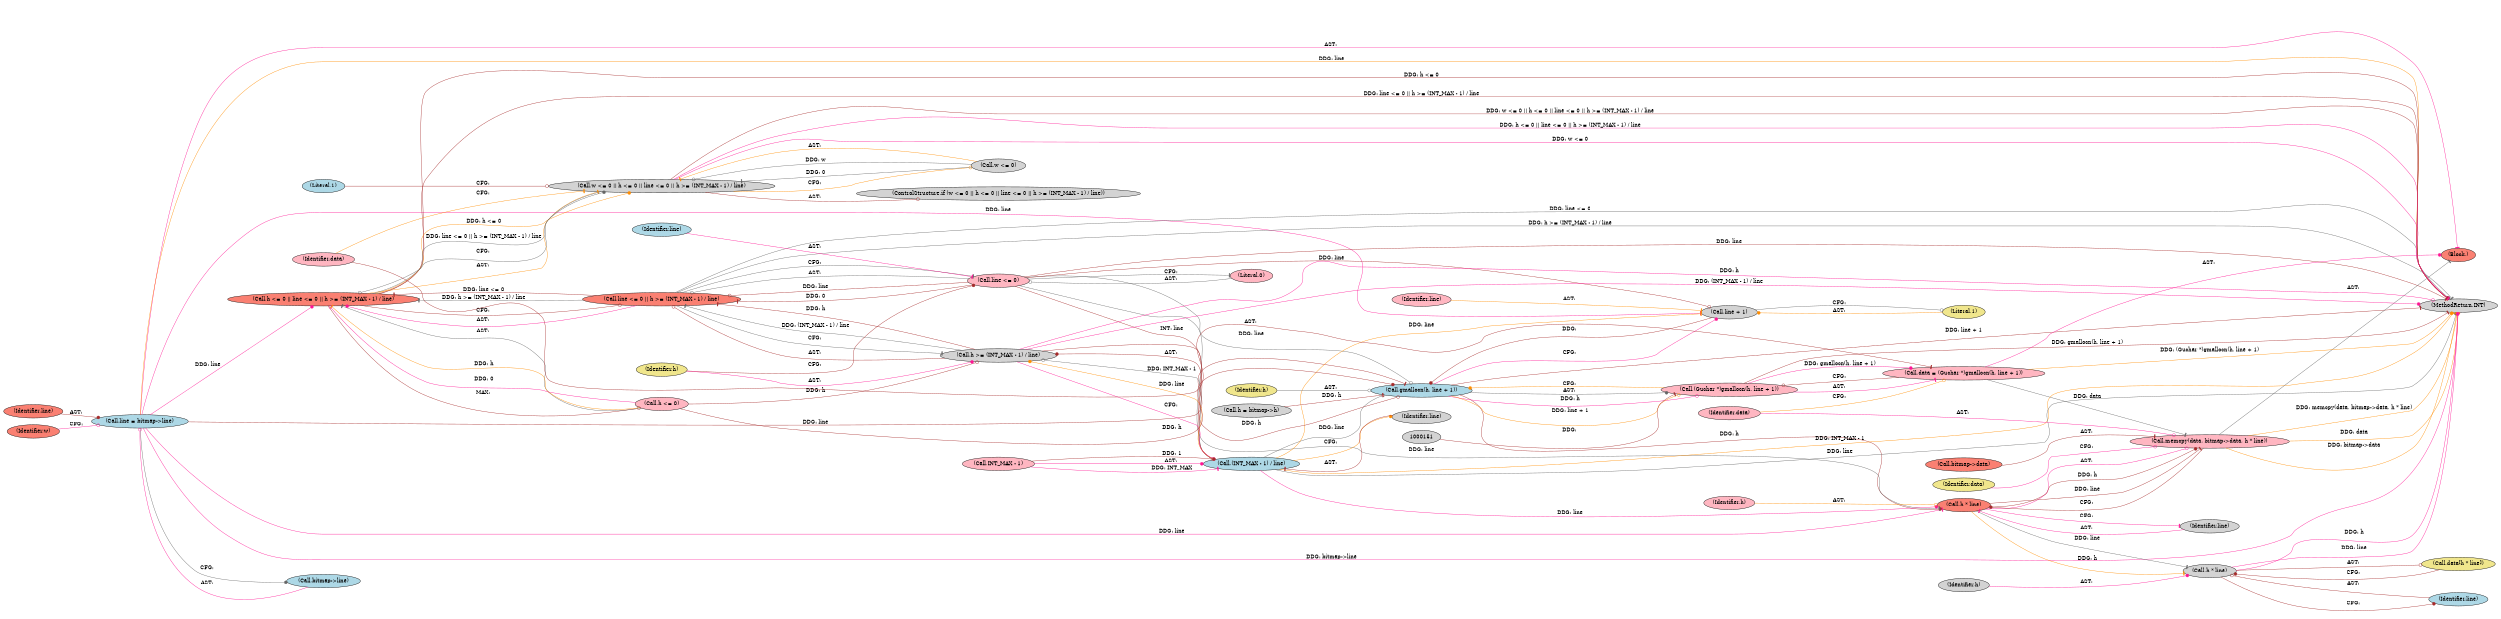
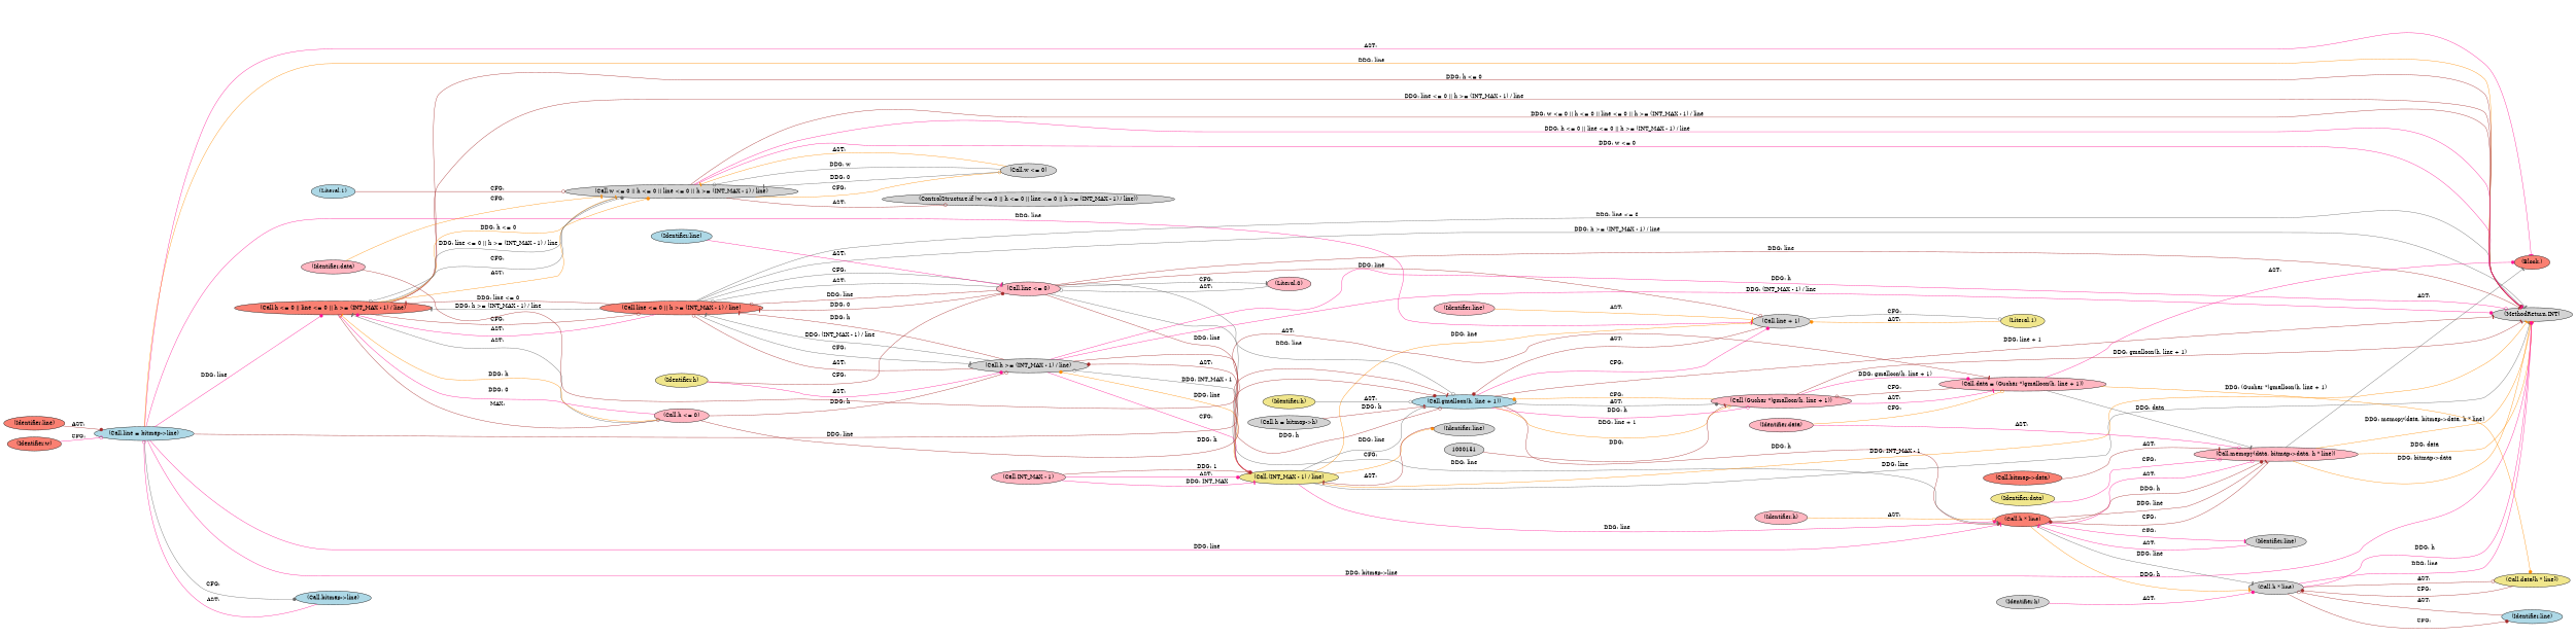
  digraph {
    rankdir=LR
    node [fillcolor=lightgrey style=filled]
    edge [arrowhead=tee color=brown]
    n1 [fillcolor=lightblue label="(Call,line = bitmap->line)"]
    n2 [fillcolor=lightblue label="(Call,gmallocn(h, line + 1))"]
    n3 [fillcolor=salmon label="(Call,h * line)"]
    n4 [label="(Call,line + 1)"]
    n5 [fillcolor=lightblue label="(Call,bitmap->line)"]
    n6 [fillcolor=salmon label="(Block,)"]
    n7 [label="(MethodReturn,INT)"]
    n8 [fillcolor=salmon label="(Call,h <= 0 || line <= 0 || h >= (INT_MAX - 1) / line)"]
    n9 [fillcolor=lightpink label="(Call,line <= 0)"]
    n10 [fillcolor=salmon label="(Call,line <= 0 || h >= (INT_MAX - 1) / line)"]
-   n11 [fillcolor=lightblue label="(Call,(INT_MAX - 1) / line)"]
+   n11 [fillcolor=khaki label="(Call,(INT_MAX - 1) / line)"]
    n12 [fillcolor=lightpink label="(Literal,0)"]
    n13 [fillcolor=lightpink label="(Call,(Guchar *)gmallocn(h, line + 1))"]
    n14 [fillcolor=lightpink label="(Call,memcpy(data, bitmap->data, h * line))"]
    n15 [label="(Call,h * line)"]
    n16 [label="(Identifier,line)"]
    n17 [fillcolor=khaki label="(Literal,1)"]
    n18 [label="(Call,h >= (INT_MAX - 1) / line)"]
    n19 [label="(Identifier,line)"]
    n20 [label="(Call,w <= 0 || h <= 0 || line <= 0 || h >= (INT_MAX - 1) / line)"]
    n21 [fillcolor=lightpink label="(Call,h <= 0)"]
    n22 [label="(ControlStructure,if (w <= 0 || h <= 0 || line <= 0 || h >= (INT_MAX - 1) / line))"]
    n23 [label="(Call,w <= 0)"]
    n24 [fillcolor=lightpink label="(Call,data = (Guchar *)gmallocn(h, line + 1))"]
    n25 [fillcolor=khaki label="(Call,data[h * line])"]
    n26 [fillcolor=lightblue label="(Identifier,line)"]
    n27 [fillcolor=khaki label="(Identifier,h)"]
    n28 [fillcolor=salmon label="(Identifier,line)"]
    n29 [fillcolor=lightpink label="(Identifier,line)"]
    n30 [fillcolor=salmon label="(Call,bitmap->data)"]
    n31 [fillcolor=lightblue label="(Literal,1)"]
    n32 [fillcolor=lightblue label="(Identifier,line)"]
    n33 [fillcolor=lightpink label="(Call,INT_MAX - 1)"]
    n34 [fillcolor=lightpink label="(Identifier,data)"]
    n35 [fillcolor=lightpink label="(Identifier,data)"]
    n36 [fillcolor=khaki label="(Identifier,h)"]
    n37 [fillcolor=lightpink label="(Identifier,h)"]
    n38 [label="(Call,h = bitmap->h)"]
    n39 [fillcolor=salmon label="(Identifier,w)"]
    n40 [fillcolor=khaki label="(Identifier,data)"]
    n41 [label="(Identifier,h)"]
    1000151
    n1 -> n2 [label="DDG: line"]
    n1 -> n3 [color=deeppink label="DDG: line"]
    n1 -> n4 [color=deeppink label="DDG: line"]
    n1 -> n5 [arrowhead=dot color=gray40 label="CFG: "]
    n1 -> n6 [color=deeppink label="AST: "]
    n1 -> n7 [color=darkorange label="DDG: line"]
    n1 -> n7 [color=deeppink label="DDG: bitmap->line"]
    n1 -> n8 [arrowhead=dot color=deeppink label="DDG: line"]
    n2 -> n3 [arrowhead=dot label="DDG: h"]
    n2 -> n4 [arrowhead=dot color=deeppink label="CFG: "]
    n2 -> n7 [label="DDG: line + 1"]
    n2 -> n13 [arrowhead=dot color=gray40 label="AST: "]
    n2 -> n13 [arrowhead=odot color=deeppink label="DDG: h"]
    n2 -> n13 [arrowhead=odot color=darkorange label="DDG: line + 1"]
    n3 -> n14 [arrowhead=odot color=deeppink label="AST: "]
    n3 -> n14 [arrowhead=dot label="DDG: h"]
    n3 -> n14 [label="DDG: line"]
    n3 -> n15 [color=darkorange label="DDG: h"]
    n3 -> n15 [color=gray40 label="DDG: line"]
    n3 -> n16 [color=deeppink label="CFG: "]
-   n4 -> n2 [arrowhead=dot label="DDG: "]
+   n4 -> n2 [arrowhead=dot label="AST: "]
    n4 -> n17 [arrowhead=odot color=gray40 label="CFG: "]
    n5 -> n1 [arrowhead=odot color=deeppink label="AST: "]
    n8 -> n7 [arrowhead=dot label="DDG: h <= 0"]
    n8 -> n7 [label="DDG: line <= 0 || h >= (INT_MAX - 1) / line"]
    n8 -> n10 [arrowhead=odot label="CFG: "]
    n8 -> n20 [color=darkorange label="AST: "]
    n8 -> n20 [arrowhead=dot color=darkorange label="DDG: h <= 0"]
    n8 -> n20 [arrowhead=dot color=gray40 label="DDG: line <= 0 || h >= (INT_MAX - 1) / line"]
    n8 -> n21 [arrowhead=odot label="MAX: "]
    n9 -> n2 [arrowhead=odot color=gray40 label="DDG: line"]
    n9 -> n3 [color=gray40 label="DDG: line"]
    n9 -> n4 [arrowhead=odot label="DDG: line"]
    n9 -> n7 [label="DDG: line"]
    n9 -> n10 [arrowhead=odot color=gray40 label="AST: "]
    n9 -> n10 [arrowhead=odot label="DDG: line"]
    n9 -> n10 [label="DDG: 0"]
-   n9 -> n11 [arrowhead=odot label="INT: line"]
+   n9 -> n11 [arrowhead=odot label="DDG: line"]
    n9 -> n12 [color=gray40 label="CFG: "]
    n10 -> n7 [color=gray40 label="DDG: h >= (INT_MAX - 1) / line"]
    n10 -> n7 [arrowhead=dot color=gray40 label="DDG: line <= 0"]
    n10 -> n8 [arrowhead=dot color=deeppink label="AST: "]
    n10 -> n8 [label="DDG: line <= 0"]
    n10 -> n8 [color=gray40 label="DDG: h >= (INT_MAX - 1) / line"]
    n10 -> n9 [color=gray40 label="CFG: "]
    n10 -> n18 [color=gray40 label="CFG: "]
    n11 -> n2 [arrowhead=odot color=gray40 label="DDG: line"]
    n11 -> n3 [arrowhead=dot color=deeppink label="DDG: line"]
-   n11 -> n4 [color=darkorange label="DDG: line"]
+   n11 -> n4 [arrowhead=odot color=darkorange label="DDG: line"]
    n11 -> n7 [color=darkorange label="DDG: INT_MAX - 1"]
    n11 -> n7 [arrowhead=dot color=gray40 label="DDG: line"]
    n11 -> n18 [arrowhead=dot label="AST: "]
    n11 -> n18 [arrowhead=odot color=gray40 label="DDG: INT_MAX - 1"]
    n11 -> n18 [arrowhead=dot color=darkorange label="DDG: line"]
    n11 -> n19 [arrowhead=dot color=darkorange label="CFG: "]
    n12 -> n9 [arrowhead=odot color=gray40 label="AST: "]
    n13 -> n2 [arrowhead=dot color=darkorange label="CFG: "]
    n13 -> n7 [label="DDG: gmallocn(h, line + 1)"]
    n13 -> n24 [color=deeppink label="AST: "]
    n13 -> n24 [arrowhead=dot color=deeppink label="DDG: gmallocn(h, line + 1)"]
    n14 -> n3 [arrowhead=dot label="CFG: "]
    n14 -> n6 [color=gray40 label="AST: "]
    n14 -> n7 [color=darkorange label="DDG: bitmap->data"]
    n14 -> n7 [arrowhead=odot color=darkorange label="DDG: memcpy(data, bitmap->data, h * line)"]
    n14 -> n7 [color=darkorange label="DDG: data"]
    n15 -> n7 [arrowhead=dot color=deeppink label="DDG: h"]
    n15 -> n7 [arrowhead=odot color=deeppink label="DDG: line"]
    n15 -> n25 [arrowhead=odot label="AST: "]
    n15 -> n26 [arrowhead=dot label="CFG: "]
    n16 -> n3 [color=deeppink label="AST: "]
    n17 -> n4 [arrowhead=dot color=darkorange label="AST: "]
    n18 -> n2 [arrowhead=odot label="DDG: h"]
    n18 -> n7 [arrowhead=dot color=deeppink label="DDG: (INT_MAX - 1) / line"]
    n18 -> n7 [arrowhead=odot color=deeppink label="DDG: h"]
    n18 -> n10 [arrowhead=odot label="AST: "]
    n18 -> n10 [label="DDG: h"]
    n18 -> n10 [color=gray40 label="DDG: (INT_MAX - 1) / line"]
    n18 -> n11 [arrowhead=odot color=deeppink label="CFG: "]
    n19 -> n11 [label="AST: "]
    n20 -> n7 [arrowhead=odot color=deeppink label="DDG: w <= 0"]
    n20 -> n7 [arrowhead=dot label="DDG: w <= 0 || h <= 0 || line <= 0 || h >= (INT_MAX - 1) / line"]
    n20 -> n7 [color=deeppink label="DDG: h <= 0 || line <= 0 || h >= (INT_MAX - 1) / line"]
    n20 -> n8 [arrowhead=odot color=gray40 label="CFG: "]
    n20 -> n22 [arrowhead=odot label="AST: "]
    n20 -> n23 [arrowhead=odot color=darkorange label="CFG: "]
    n21 -> n2 [arrowhead=dot label="DDG: h"]
    n21 -> n8 [color=gray40 label="AST: "]
    n21 -> n8 [color=darkorange label="DDG: h"]
    n21 -> n8 [arrowhead=odot color=deeppink label="DDG: 0"]
    n21 -> n18 [arrowhead=odot label="DDG: h"]
    n23 -> n20 [color=darkorange label="AST: "]
    n23 -> n20 [arrowhead=odot color=gray40 label="DDG: w"]
    n23 -> n20 [color=gray40 label="DDG: 0"]
    n24 -> n6 [arrowhead=dot color=deeppink label="AST: "]
-   n24 -> n7 [arrowhead=dot color=darkorange label="DDG: (Guchar *)gmallocn(h, line + 1)"]
+   n24 -> n25 [arrowhead=dot color=darkorange label="DDG: (Guchar *)gmallocn(h, line + 1)"]
    n24 -> n13 [arrowhead=odot label="CFG: "]
    n24 -> n14 [color=gray40 label="DDG: data"]
    n25 -> n15 [arrowhead=dot label="CFG: "]
    n26 -> n15 [arrowhead=odot label="AST: "]
    n27 -> n9 [arrowhead=dot label="CFG: "]
    n27 -> n18 [arrowhead=dot color=deeppink label="AST: "]
    n28 -> n1 [arrowhead=dot label="AST: "]
    n29 -> n4 [color=darkorange label="AST: "]
    n30 -> n14 [label="AST: "]
    n31 -> n20 [arrowhead=odot label="CFG: "]
    n32 -> n9 [color=deeppink label="AST: "]
    n33 -> n11 [arrowhead=dot color=deeppink label="AST: "]
    n33 -> n11 [color=deeppink label="DDG: INT_MAX"]
    n33 -> n11 [arrowhead=dot label="DDG: 1"]
    n34 -> n14 [arrowhead=odot color=deeppink label="AST: "]
    n34 -> n24 [arrowhead=odot color=darkorange label="CFG: "]
    n35 -> n20 [color=darkorange label="CFG: "]
    n35 -> n24 [label="AST: "]
    n36 -> n2 [arrowhead=odot color=gray40 label="AST: "]
    n37 -> n3 [arrowhead=odot color=darkorange label="AST: "]
    n38 -> n2 [label="DDG: h"]
    n39 -> n1 [arrowhead=odot color=deeppink label="CFG: "]
    n40 -> n14 [arrowhead=odot color=deeppink label="CFG: "]
    n41 -> n15 [arrowhead=dot color=deeppink label="AST: "]
    1000151 -> n13 [label="DDG: "]
  }
